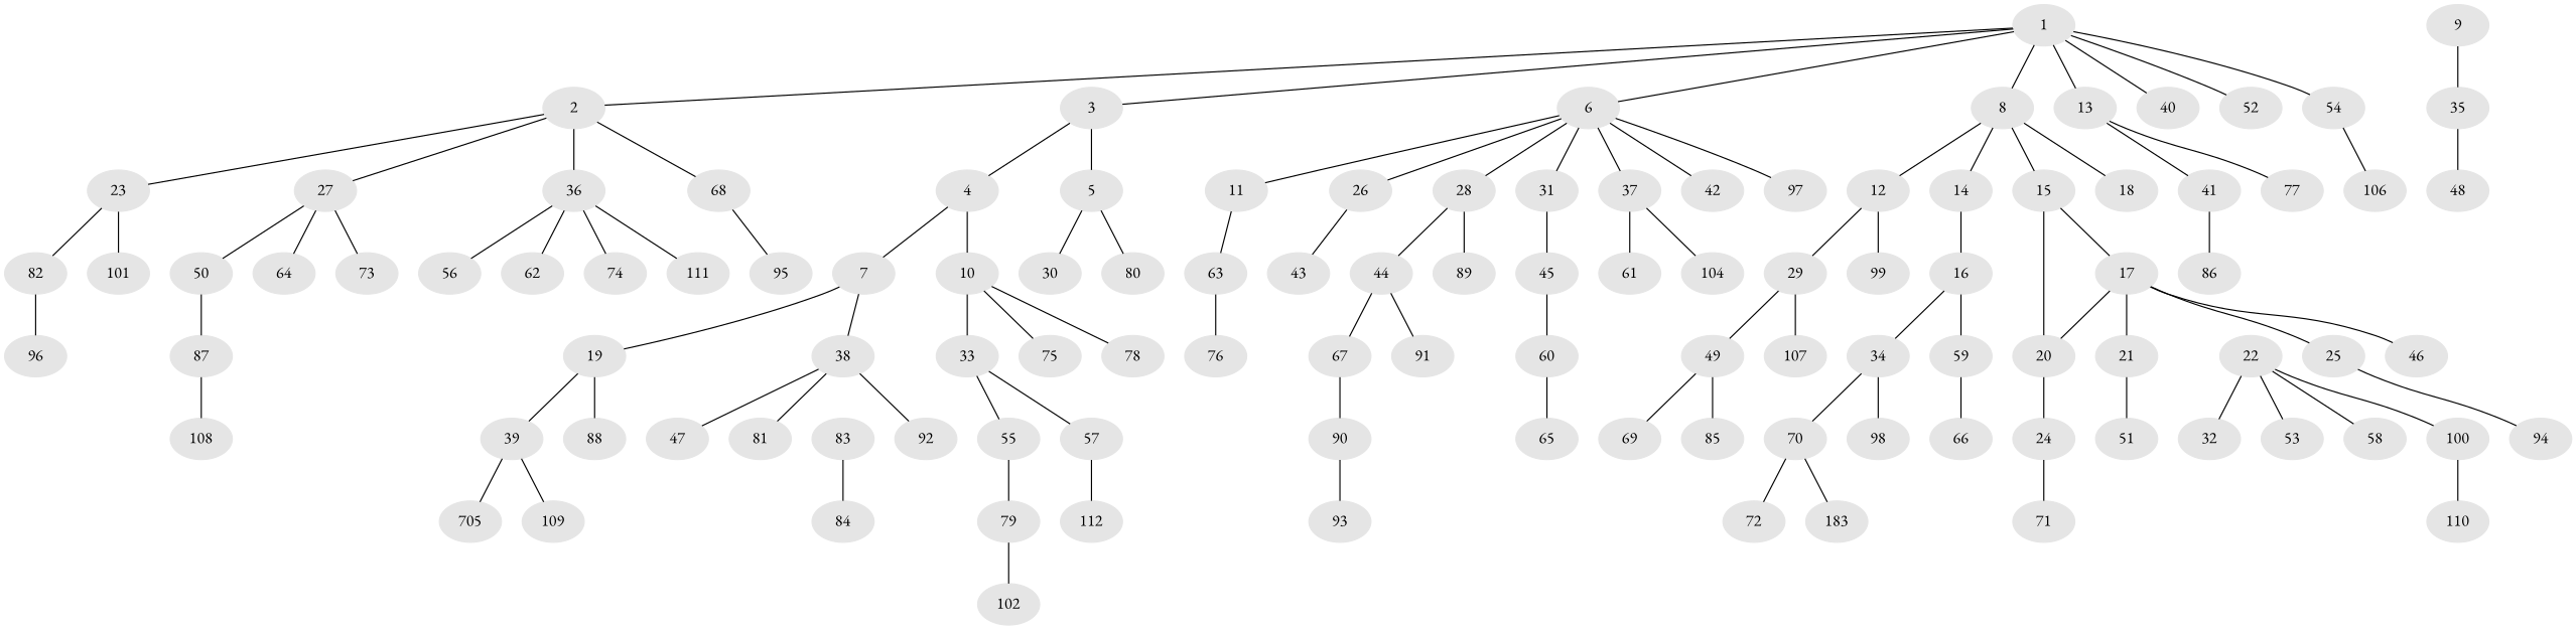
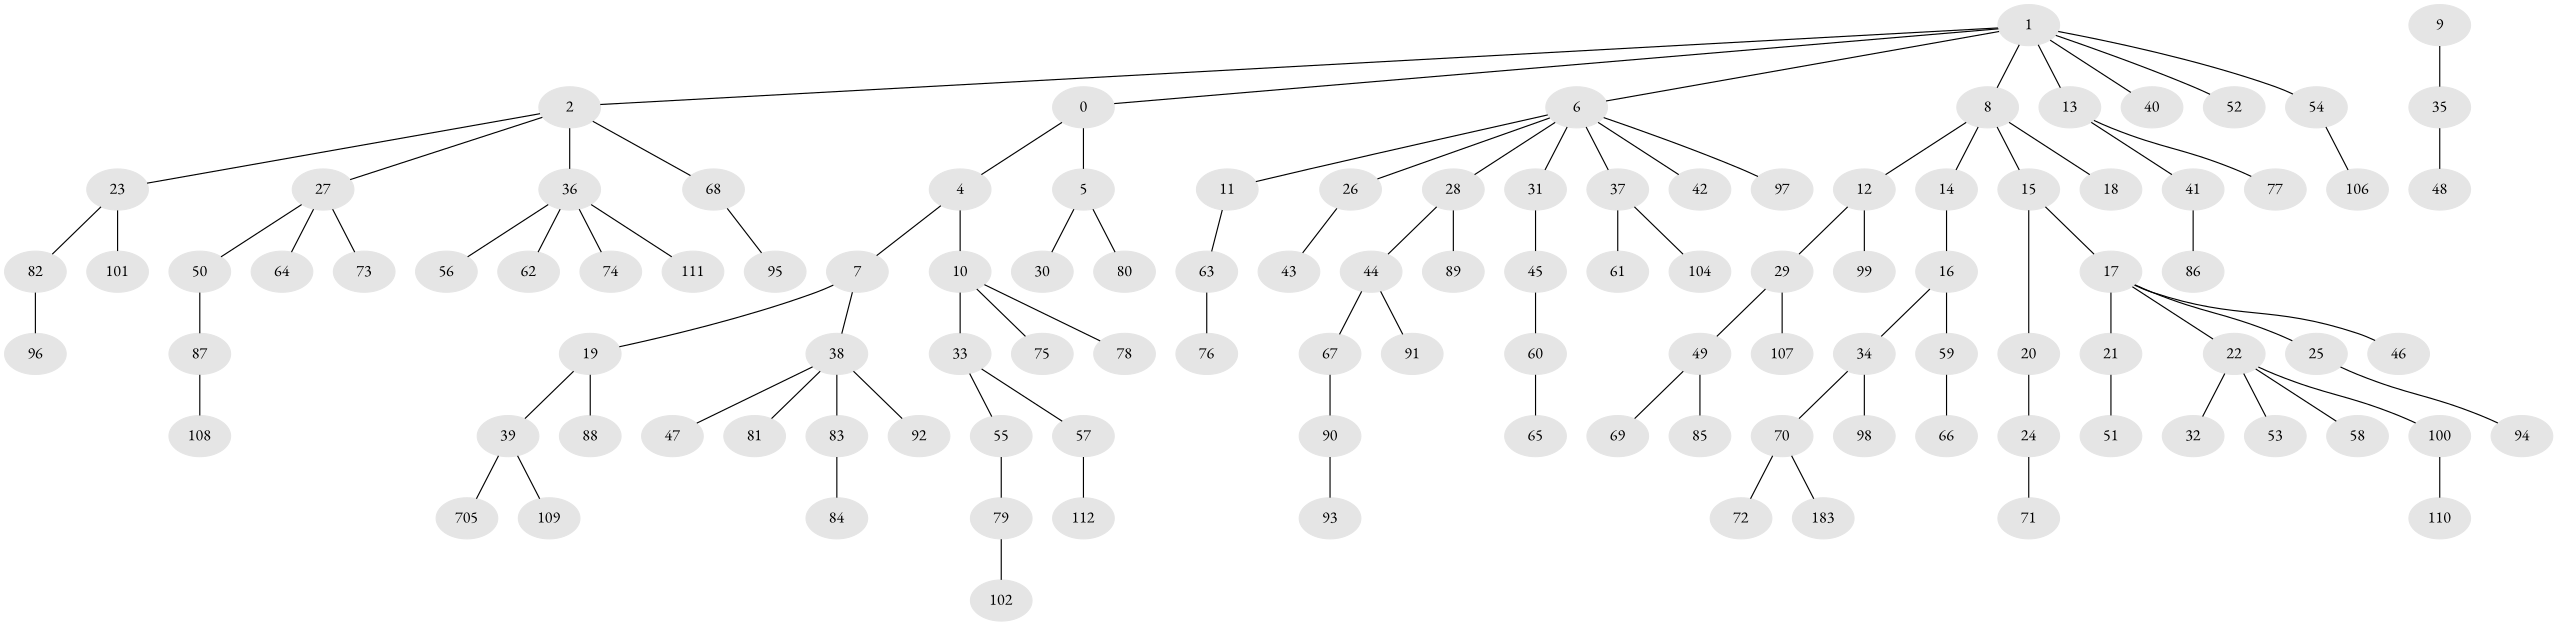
  graph {
    fontname="EB Garamond"
    node [color=gray90 fontname="EB Garamond" style=filled]
    edge [fontname="EB Garamond"]
    1
    2
-   3
+   3 [label=0]
    6
    8
    13
    40
    52
    54
    23
    27
    36
    68
    4
    5
    11
    26
    28
    31
    37
    42
    97
    12
    14
    15
    18
    41
    77
    106
    82
    101
    50
    64
    73
    56
    62
    74
    111
    95
    7
    10
    30
    80
    19
    38
    33
    75
    78
    63
    43
    44
    89
    45
    61
    104
    9
    35
    39
    88
    47
    81
    83
    92
    29
    99
    16
    17
    20
    48
    55
    57
    76
    49
    107
    86
    34
    59
    21
    22
    25
    46
    24
    70
    98
    66
    51
    32
    53
    58
    100
    94
    n92 [label=705]
    109
    71
    110
    96
    87
    67
    91
    69
    85
    60
    79
    112
    72
    n106 [label=183]
    84
    90
    65
    108
    102
    93
    1 -- 2
    1 -- 3
    1 -- 6
    1 -- 8
    1 -- 13
    1 -- 40
    1 -- 52
    1 -- 54
    2 -- 23
    2 -- 27
    2 -- 36
    2 -- 68
    3 -- 4
    3 -- 5
    6 -- 11
    6 -- 26
    6 -- 28
    6 -- 31
    6 -- 37
    6 -- 42
    6 -- 97
    8 -- 12
    8 -- 14
    8 -- 15
    8 -- 18
    13 -- 41
    13 -- 77
    54 -- 106
    23 -- 82
    23 -- 101
    27 -- 50
    27 -- 64
    27 -- 73
    36 -- 56
    36 -- 62
    36 -- 74
    36 -- 111
    68 -- 95
    4 -- 7
    4 -- 10
    5 -- 30
    5 -- 80
    11 -- 63
    26 -- 43
    28 -- 44
    28 -- 89
    31 -- 45
    37 -- 61
    37 -- 104
    12 -- 29
    12 -- 99
    14 -- 16
    15 -- 17
    15 -- 20
    41 -- 86
    82 -- 96
    50 -- 87
    7 -- 19
    7 -- 38
    10 -- 33
    10 -- 75
    10 -- 78
    19 -- 39
    19 -- 88
    38 -- 47
    38 -- 81
+   38 -- 83
    38 -- 92
    33 -- 55
    33 -- 57
    63 -- 76
    44 -- 67
    44 -- 91
    45 -- 60
    9 -- 35
    35 -- 48
    39 -- n92
    39 -- 109
    83 -- 84
    29 -- 49
    29 -- 107
    16 -- 34
    16 -- 59
    17 -- 21
-   17 -- 20
+   17 -- 22
    17 -- 25
    17 -- 46
    20 -- 24
    55 -- 79
    57 -- 112
    49 -- 69
    49 -- 85
    34 -- 70
    34 -- 98
    59 -- 66
    21 -- 51
    22 -- 32
    22 -- 53
    22 -- 58
    22 -- 100
    25 -- 94
    24 -- 71
    70 -- 72
    70 -- n106
    100 -- 110
    87 -- 108
    67 -- 90
    60 -- 65
    79 -- 102
    90 -- 93
  }
